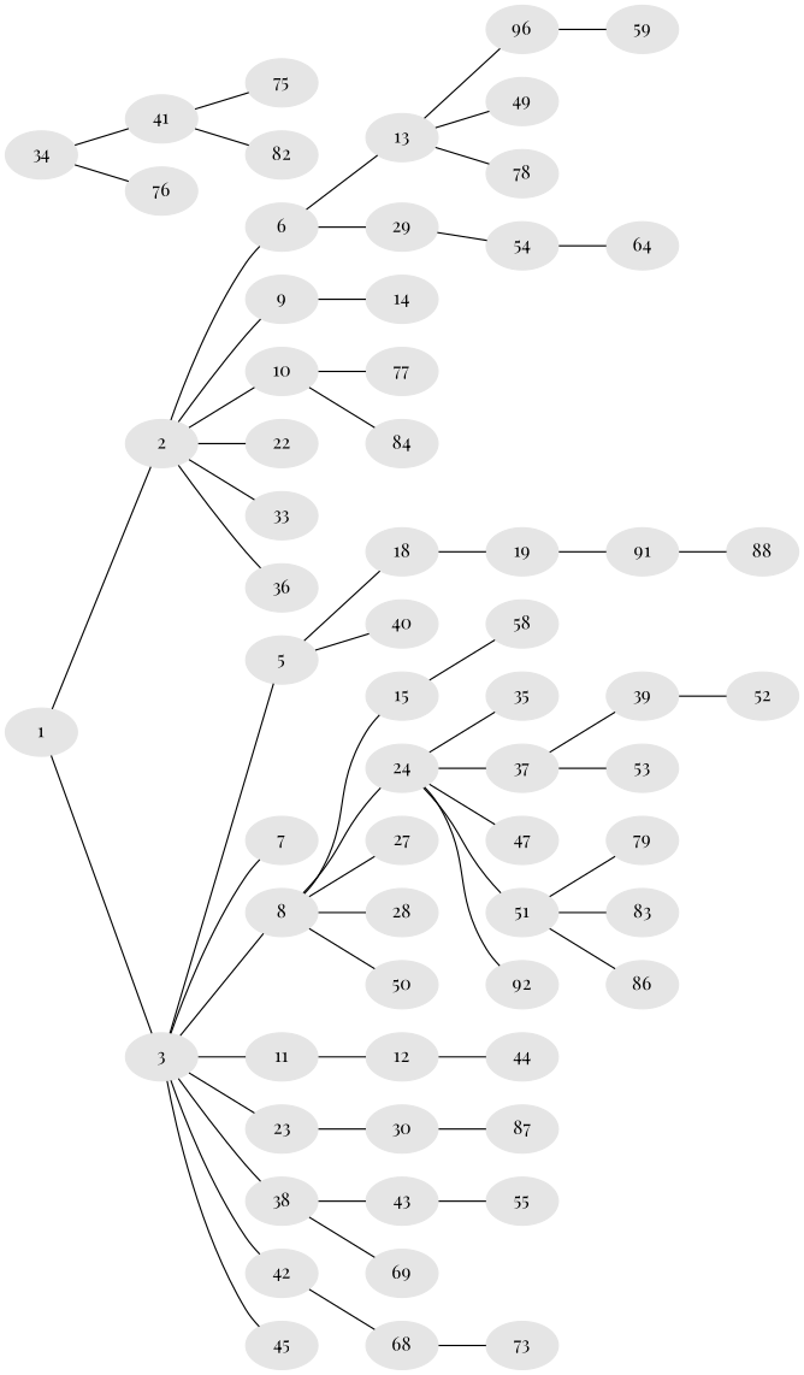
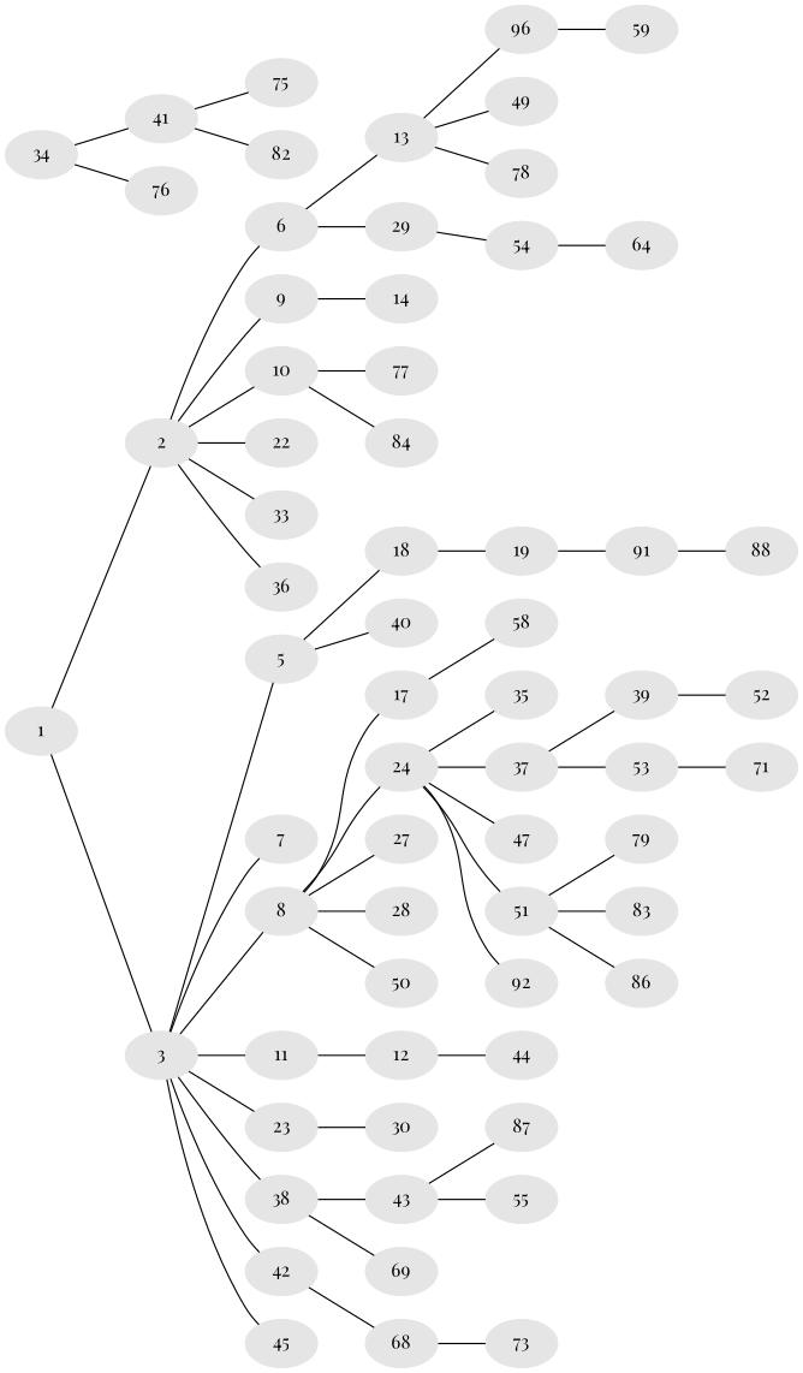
  graph {
    fontname="Playfair Display"
    rankdir=LR
    node [color=gray90 fontname="Playfair Display" style=filled]
    edge [fontname="Playfair Display"]
    2 [super="+26"]
    6 [super="+15"]
    9 [super="+21"]
    10 [super="+62"]
    22 [super="+56"]
    33
    36
    1
    3 [super="+4"]
    5 [super="+67"]
    7
    8 [super="+16"]
    11
    23 [super="+61"]
    38 [super="+66"]
    42 [super="+57"]
    45
    13 [super="+32"]
    29
    14
    77
    84
    18
    40 [super="+48"]
-   17 [super="+20" label=15]
+   17 [super="+20"]
    24 [super="+25"]
    27 [super="+65"]
    28
    50
    12 [super="+31"]
    30
    43 [super="+60"]
    69
    68 [super="+85"]
    19 [super="+81"]
    n36 [label=96]
    49
    78
    54 [super="+74"]
    58
    35
    37
    47 [super="+80"]
    51 [super="+72"]
    92
    34 [super="+90"]
    41 [super="+70"]
    76
    44
    59
    91
    88
    39
    53
    79
    83
    86
    64
    75
    82
    52
+   71
    55
    87 [super="+89"]
    73
    2 -- 6
    2 -- 9
    2 -- 10
    2 -- 22
    2 -- 33
    2 -- 36
    6 -- 13
    6 -- 29
    9 -- 14
    10 -- 77
    10 -- 84
    1 -- 2
    1 -- 3
    3 -- 5
    3 -- 7
    3 -- 8
    3 -- 11
    3 -- 23
    3 -- 38
    3 -- 42
    3 -- 45
    5 -- 18
    5 -- 40
    8 -- 17
    8 -- 24
    8 -- 27
    8 -- 28
    8 -- 50
    11 -- 12
    23 -- 30
    38 -- 43
    38 -- 69
    42 -- 68
    13 -- n36
    13 -- 49
    13 -- 78
    29 -- 54
    18 -- 19
    17 -- 58
    24 -- 35
    24 -- 37
    24 -- 47
    24 -- 51
    24 -- 92
    12 -- 44
    43 -- 55
-   30 -- 87
+   43 -- 87
    68 -- 73
    19 -- 91
    n36 -- 59
    54 -- 64
    37 -- 39
    37 -- 53
    51 -- 79
    51 -- 83
    51 -- 86
    34 -- 41
    34 -- 76
    41 -- 75
    41 -- 82
    91 -- 88
    39 -- 52
+   53 -- 71
  }
